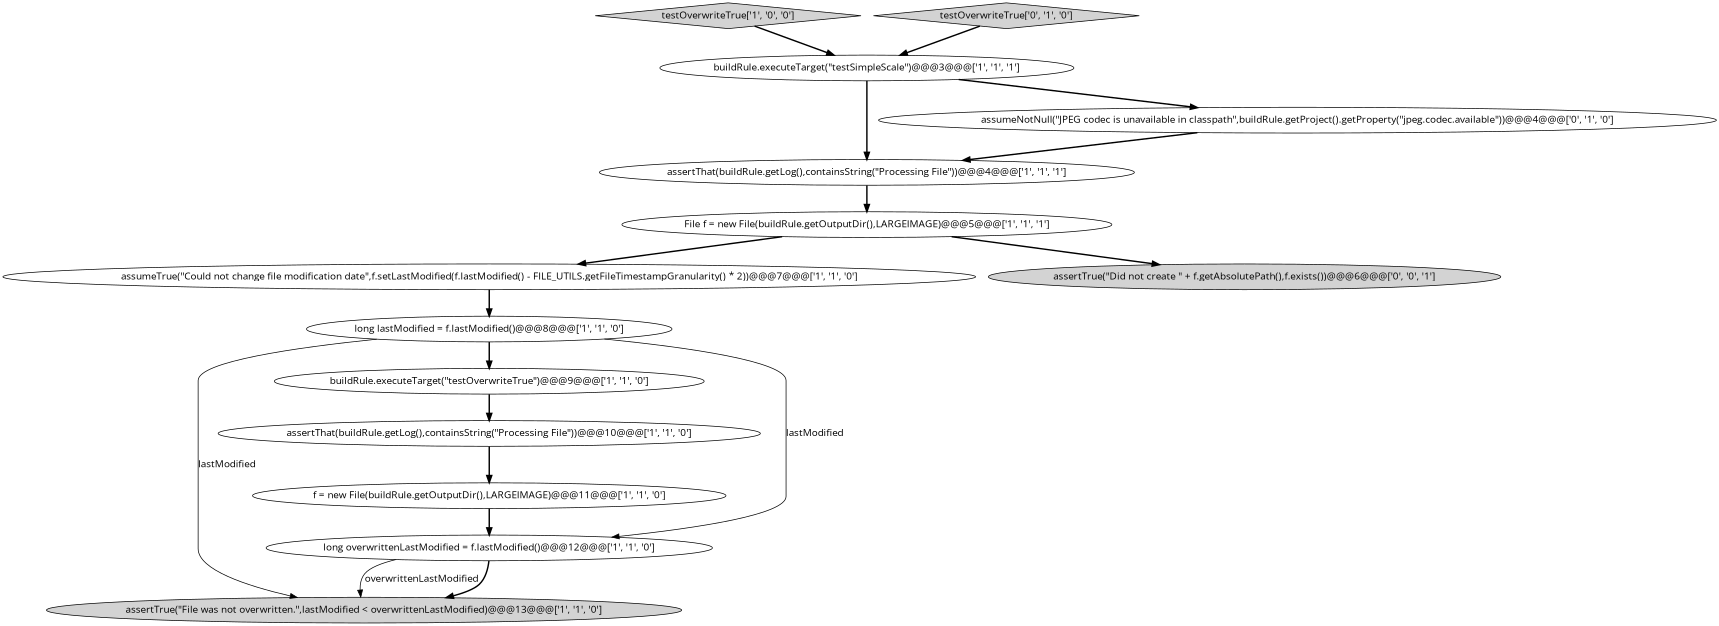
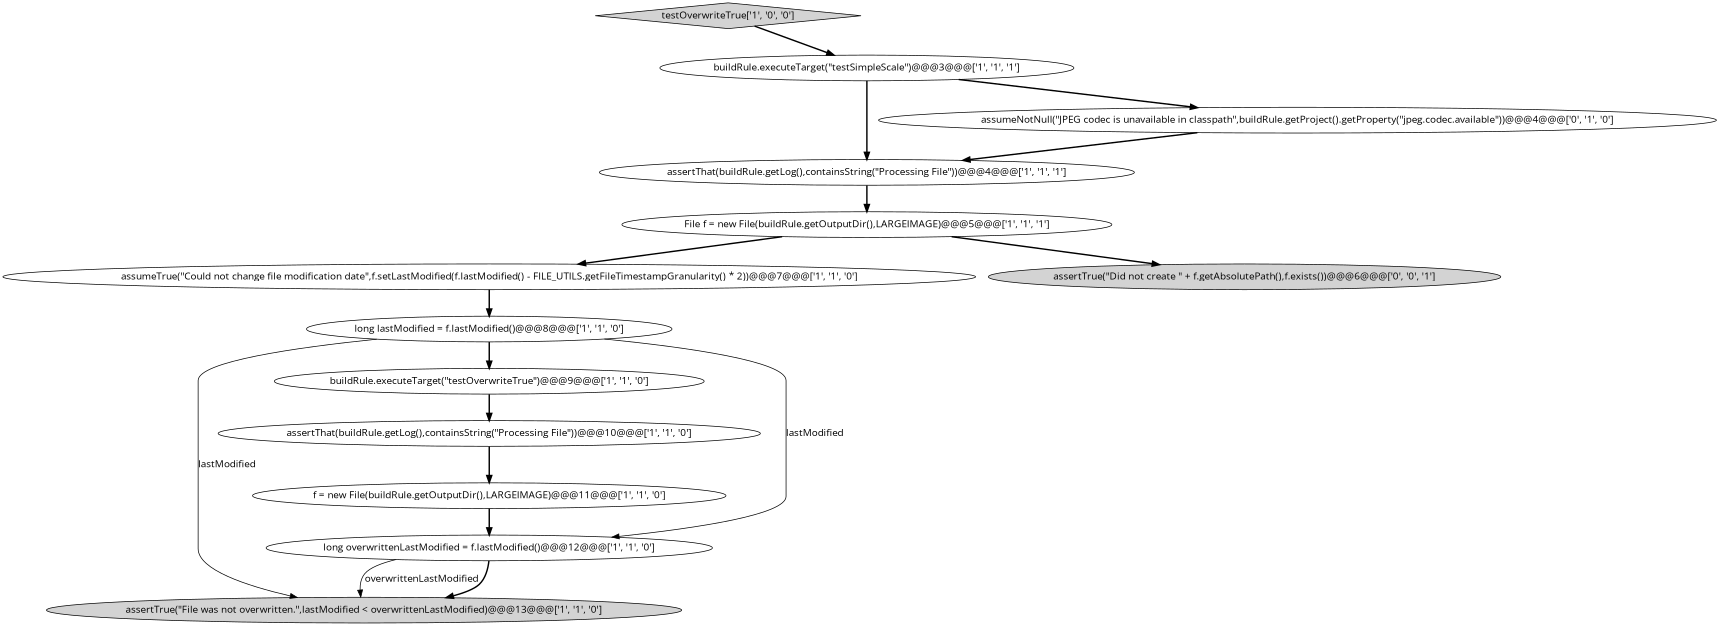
  digraph {
    fontname="Open Sans"
    node [fillcolor=white fontname="Open Sans" shape=ellipse style=filled]
    edge [fontname="Open Sans" style=bold]
    n1 [fillcolor=lightgray label="assertTrue(\"File was not overwritten.\",lastModified < overwrittenLastModified)@@@13@@@['1', '1', '0']"]
    n2 [fillcolor=lightgray label="testOverwriteTrue['1', '0', '0']" shape=diamond]
    n3 [label="buildRule.executeTarget(\"testSimpleScale\")@@@3@@@['1', '1', '1']"]
    n4 [label="assertThat(buildRule.getLog(),containsString(\"Processing File\"))@@@4@@@['1', '1', '1']"]
    n5 [label="assumeNotNull(\"JPEG codec is unavailable in classpath\",buildRule.getProject().getProperty(\"jpeg.codec.available\"))@@@4@@@['0', '1', '0']"]
    n6 [label="buildRule.executeTarget(\"testOverwriteTrue\")@@@9@@@['1', '1', '0']"]
    n7 [label="assertThat(buildRule.getLog(),containsString(\"Processing File\"))@@@10@@@['1', '1', '0']"]
    n8 [label="f = new File(buildRule.getOutputDir(),LARGEIMAGE)@@@11@@@['1', '1', '0']"]
    n9 [label="assumeTrue(\"Could not change file modification date\",f.setLastModified(f.lastModified() - FILE_UTILS.getFileTimestampGranularity() * 2))@@@7@@@['1', '1', '0']"]
    n10 [label="long lastModified = f.lastModified()@@@8@@@['1', '1', '0']"]
    n11 [label="long overwrittenLastModified = f.lastModified()@@@12@@@['1', '1', '0']"]
    n12 [label="File f = new File(buildRule.getOutputDir(),LARGEIMAGE)@@@5@@@['1', '1', '1']"]
    n13 [fillcolor=lightgray label="assertTrue(\"Did not create \" + f.getAbsolutePath(),f.exists())@@@6@@@['0', '0', '1']"]
-   n14 [fillcolor=lightgray label="testOverwriteTrue['0', '1', '0']" shape=diamond]
    n2 -> n3
    n3 -> n4
    n3 -> n5
    n4 -> n12
    n5 -> n4
    n6 -> n7
    n7 -> n8
    n8 -> n11
    n9 -> n10
    n10 -> n1 [label=lastModified style=solid]
    n10 -> n6
    n10 -> n11 [label=lastModified style=solid]
    n11 -> n1 [label=overwrittenLastModified style=solid]
    n11 -> n1
    n12 -> n9
    n12 -> n13
-   n14 -> n3
  }
